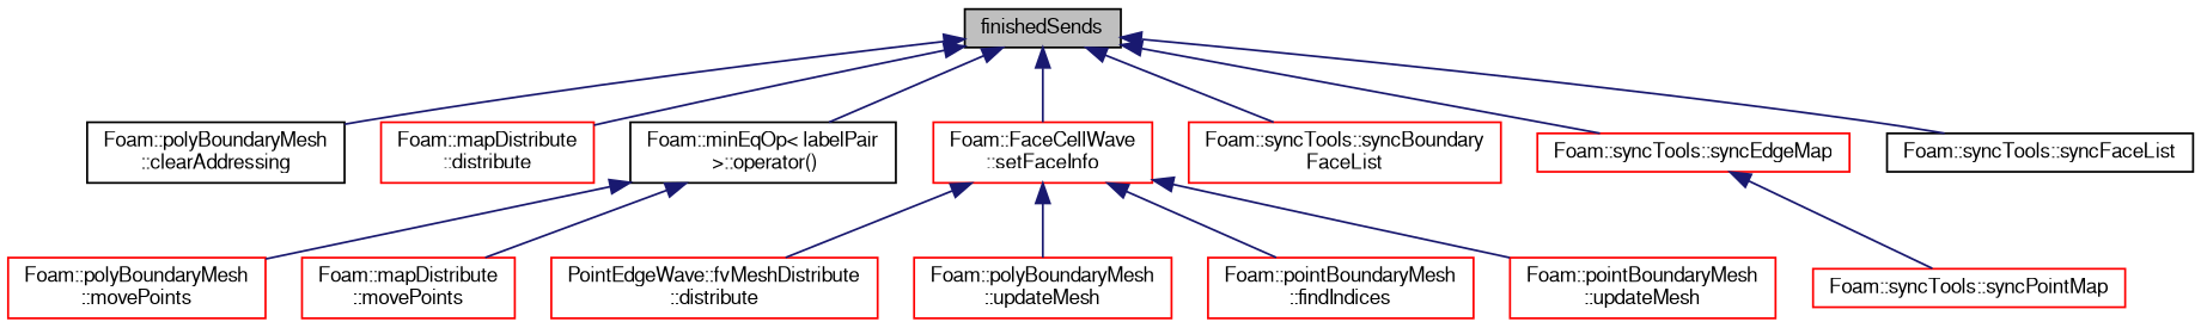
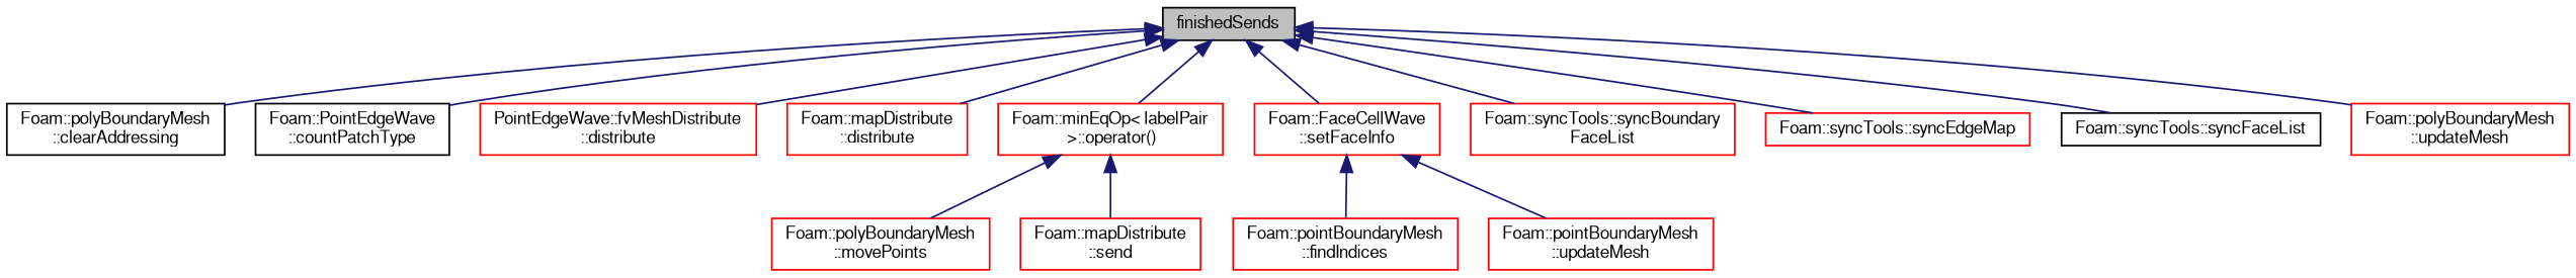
  digraph {
    rankdir=TB
    node [color=red fontname=FreeSans fontsize=10 shape=record]
    edge [color=midnightblue dir=back fontname=FreeSans fontsize=10 labelfontname=FreeSans labelfontsize=10 style=solid]
    n1 [color=black fillcolor=grey75 fontcolor=black height=0.2 label=finishedSends style=filled width=0.4]
    n2 [color=black height=0.2 label="Foam::polyBoundaryMesh\l::clearAddressing" width=0.4]
+   n3 [color=black height=0.2 label="Foam::PointEdgeWave\l::countPatchType" width=0.4]
    n4 [height=0.2 label="PointEdgeWave::fvMeshDistribute\l::distribute" width=0.4]
    n5 [height=0.2 label="Foam::mapDistribute\l::distribute" width=0.4]
-   n6 [color=black height=0.2 label="Foam::minEqOp\< labelPair\l \>::operator()" width=0.4]
+   n6 [height=0.2 label="Foam::minEqOp\< labelPair\l \>::operator()" width=0.4]
    n7 [height=0.2 label="Foam::FaceCellWave\l::setFaceInfo" width=0.4]
    n8 [height=0.2 label="Foam::syncTools::syncBoundary\lFaceList" width=0.4]
    n9 [height=0.2 label="Foam::syncTools::syncEdgeMap" width=0.4]
    n10 [color=black height=0.2 label="Foam::syncTools::syncFaceList" width=0.4]
    n11 [height=0.2 label="Foam::polyBoundaryMesh\l::updateMesh" width=0.4]
    n12 [height=0.2 label="Foam::pointBoundaryMesh\l::findIndices" width=0.4]
    n13 [height=0.2 label="Foam::polyBoundaryMesh\l::movePoints" width=0.4]
-   n14 [height=0.2 label="Foam::mapDistribute\l::movePoints" width=0.4]
+   n14 [height=0.2 label="Foam::mapDistribute\l::send" width=0.4]
    n15 [height=0.2 label="Foam::pointBoundaryMesh\l::updateMesh" width=0.4]
-   n16 [height=0.2 label="Foam::syncTools::syncPointMap" width=0.4]
    n1 -> n2
-   n7 -> n4
+   n1 -> n3
+   n1 -> n4
    n1 -> n5
    n1 -> n6
    n1 -> n7
    n1 -> n8
    n1 -> n9
    n1 -> n10
-   n7 -> n11
+   n1 -> n11
    n6 -> n13
    n6 -> n14
    n7 -> n12
    n7 -> n15
-   n9 -> n16
  }
